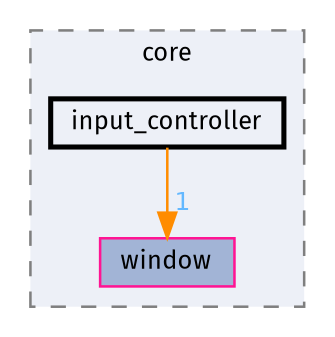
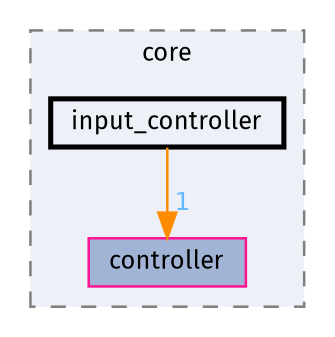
  digraph {
    compound=true
    fontname="Fira Sans"
    node [fontname="Fira Sans" fontsize=10 shape=box]
-   n1 [color=deeppink fillcolor="#a2b4d6" height=0.2 label=window style=filled width=0.4]
+   n1 [color=deeppink fillcolor="#a2b4d6" height=0.2 label=controller style=filled width=0.4]
    n2 [color=black fillcolor="#edf0f7" height=0.2 label=input_controller style="filled,bold" width=0.4]
    subgraph cluster_1 {
      bgcolor="#edf0f7"
      fontsize=10
      label=core
      pencolor=grey50
      style="filled,dashed"
      n1
      n2
    }
    n2 -> n1 [color=darkorange fontcolor=steelblue1 fontname="Fira Sans" fontsize=10 headlabel=1 labeldistance=1.5 labelfontname=Helvetica labelfontsize=10]
  }
